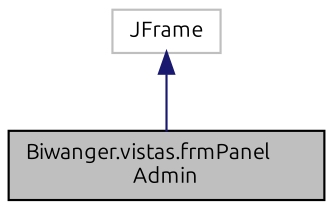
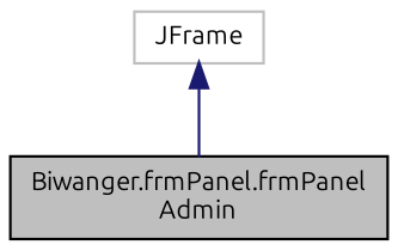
  digraph {
    fontname=Ubuntu
    node [fontname=Ubuntu fontsize=10 shape=record style=filled]
-   n1 [color=black fillcolor=grey75 fontcolor=black height=0.2 label="Biwanger.vistas.frmPanel\lAdmin" width=0.4]
+   n1 [color=black fillcolor=grey75 fontcolor=black height=0.2 label="Biwanger.frmPanel.frmPanel\lAdmin" width=0.4]
    n2 [color=grey75 fillcolor=white height=0.2 label=JFrame width=0.4]
    n2 -> n1 [color=midnightblue dir=back fontname=Ubuntu fontsize=10 labelfontname=Helvetica labelfontsize=10 style=solid]
  }
